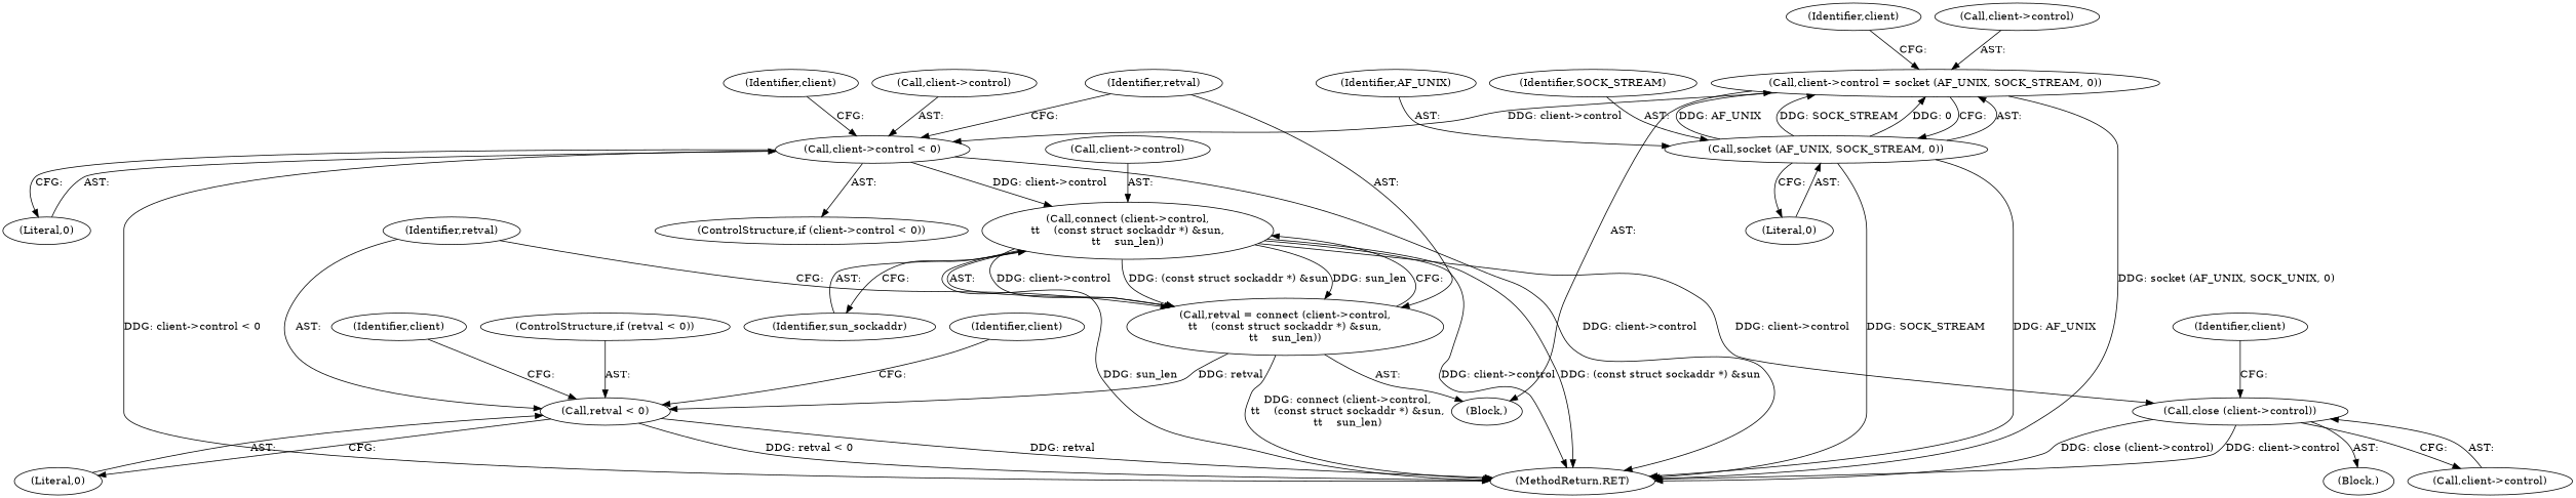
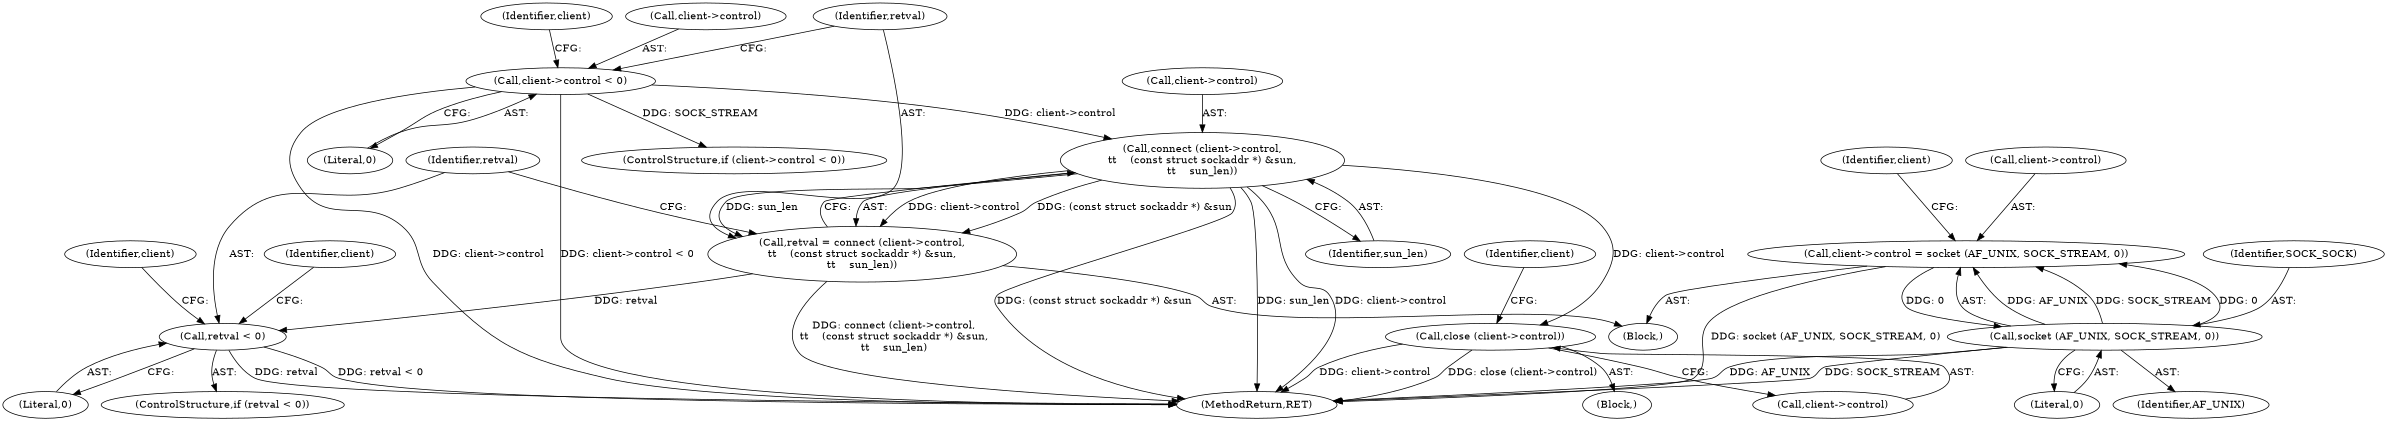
  digraph {
    n1 [label="(Call,client->control = socket (AF_UNIX, SOCK_STREAM, 0))"]
    n2 [label="(Call,socket (AF_UNIX, SOCK_STREAM, 0))"]
    n3 [label="(Call,client->control < 0)"]
    n4 [label="(Block,)"]
    n5 [label="(MethodReturn,RET)"]
    n6 [label="(Literal,0)"]
    n7 [label="(Call,connect (client->control,\n\t\t    (const struct sockaddr *) &sun,\n\t\t    sun_len))"]
    n8 [label="(ControlStructure,if (client->control < 0))"]
    n9 [label="(Literal,0)"]
    n10 [label="(Call,retval = connect (client->control,\n\t\t    (const struct sockaddr *) &sun,\n\t\t    sun_len))"]
    n11 [label="(Call,close (client->control))"]
-   n12 [label="(Identifier,sun_sockaddr)"]
+   n12 [label="(Identifier,sun_len)"]
    n13 [label="(Call,retval < 0)"]
    n14 [label="(Block,)"]
    n15 [label="(Call,client->control)"]
    n16 [label="(Literal,0)"]
    n17 [label="(ControlStructure,if (retval < 0))"]
    n18 [label="(Identifier,client)"]
    n19 [label="(Identifier,client)"]
    n20 [label="(Identifier,client)"]
    n21 [label="(Identifier,AF_UNIX)"]
    n22 [label="(Identifier,retval)"]
    n23 [label="(Call,client->control)"]
    n24 [label="(Call,client->control)"]
    n25 [label="(Call,client->control)"]
    n26 [label="(Identifier,retval)"]
    n27 [label="(Identifier,client)"]
    n28 [label="(Identifier,client)"]
-   n29 [label="(Identifier,SOCK_STREAM)"]
-   n1 -> n2 [label="CFG: "]
-   n1 -> n3 [label="DDG: client->control"]
+   n29 [label="(Identifier,SOCK_SOCK)"]
+   n1 -> n2 [label="DDG: 0"]
    n1 -> n4 [label="AST: "]
-   n1 -> n5 [label="DDG: socket (AF_UNIX, SOCK_UNIX, 0)"]
+   n1 -> n5 [label="DDG: socket (AF_UNIX, SOCK_STREAM, 0)"]
    n2 -> n1 [label="AST: "]
    n2 -> n1 [label="DDG: AF_UNIX"]
    n2 -> n1 [label="DDG: SOCK_STREAM"]
    n2 -> n1 [label="DDG: 0"]
    n2 -> n5 [label="DDG: AF_UNIX"]
    n2 -> n5 [label="DDG: SOCK_STREAM"]
    n2 -> n6 [label="CFG: "]
    n3 -> n5 [label="DDG: client->control < 0"]
    n3 -> n5 [label="DDG: client->control"]
    n3 -> n7 [label="DDG: client->control"]
-   n3 -> n8 [label="AST: "]
+   n3 -> n8 [label="DDG: SOCK_STREAM"]
    n3 -> n9 [label="CFG: "]
    n6 -> n2 [label="AST: "]
    n7 -> n5 [label="DDG: sun_len"]
    n7 -> n5 [label="DDG: client->control"]
    n7 -> n5 [label="DDG: (const struct sockaddr *) &sun"]
    n7 -> n10 [label="AST: "]
    n7 -> n10 [label="DDG: client->control"]
    n7 -> n10 [label="DDG: (const struct sockaddr *) &sun"]
    n7 -> n10 [label="DDG: sun_len"]
    n7 -> n11 [label="DDG: client->control"]
    n7 -> n12 [label="CFG: "]
    n9 -> n3 [label="AST: "]
    n10 -> n4 [label="AST: "]
    n10 -> n5 [label="DDG: connect (client->control,\n\t\t    (const struct sockaddr *) &sun,\n\t\t    sun_len)"]
    n10 -> n7 [label="CFG: "]
    n10 -> n13 [label="DDG: retval"]
    n11 -> n5 [label="DDG: close (client->control)"]
    n11 -> n5 [label="DDG: client->control"]
    n11 -> n14 [label="AST: "]
    n11 -> n15 [label="CFG: "]
    n12 -> n7 [label="AST: "]
    n13 -> n5 [label="DDG: retval < 0"]
    n13 -> n5 [label="DDG: retval"]
    n13 -> n16 [label="CFG: "]
-   n17 -> n13 [label="AST: "]
+   n13 -> n17 [label="AST: "]
    n15 -> n11 [label="AST: "]
    n16 -> n13 [label="AST: "]
    n18 -> n13 [label="CFG: "]
    n19 -> n13 [label="CFG: "]
    n20 -> n1 [label="CFG: "]
-   n21 -> n2 [label="AST: "]
+   n2 -> n21 [label="AST: "]
    n22 -> n3 [label="CFG: "]
    n22 -> n10 [label="AST: "]
    n23 -> n7 [label="AST: "]
    n24 -> n1 [label="AST: "]
    n25 -> n3 [label="AST: "]
    n26 -> n10 [label="CFG: "]
    n26 -> n13 [label="AST: "]
    n27 -> n3 [label="CFG: "]
    n28 -> n11 [label="CFG: "]
    n29 -> n2 [label="AST: "]
  }
